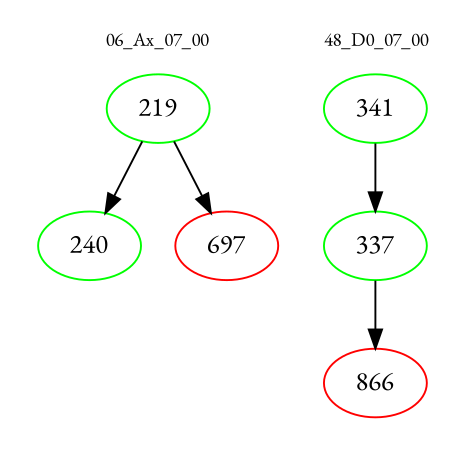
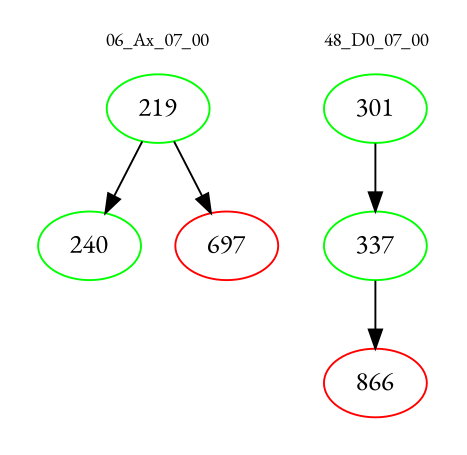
  digraph {
    fontname="EB Garamond"
    node [color=green fontname="EB Garamond"]
    edge [color=black fontname="EB Garamond"]
    n1 [label=219]
    n2 [label=240]
    n3 [color=red label=697]
    n4 [label=337]
    n5 [color=red label=866]
-   n6 [label=341]
+   n6 [label=301]
    subgraph cluster_1 {
      color=white
      fontsize=10
      label="06_Ax_07_00"
      n1
      n2
      n3
    }
    subgraph cluster_2 {
      color=white
      fontsize=10
      label="48_D0_07_00"
      n4
      n5
      n6
    }
    n1 -> n2
    n1 -> n3
    n4 -> n5
    n6 -> n4
  }
